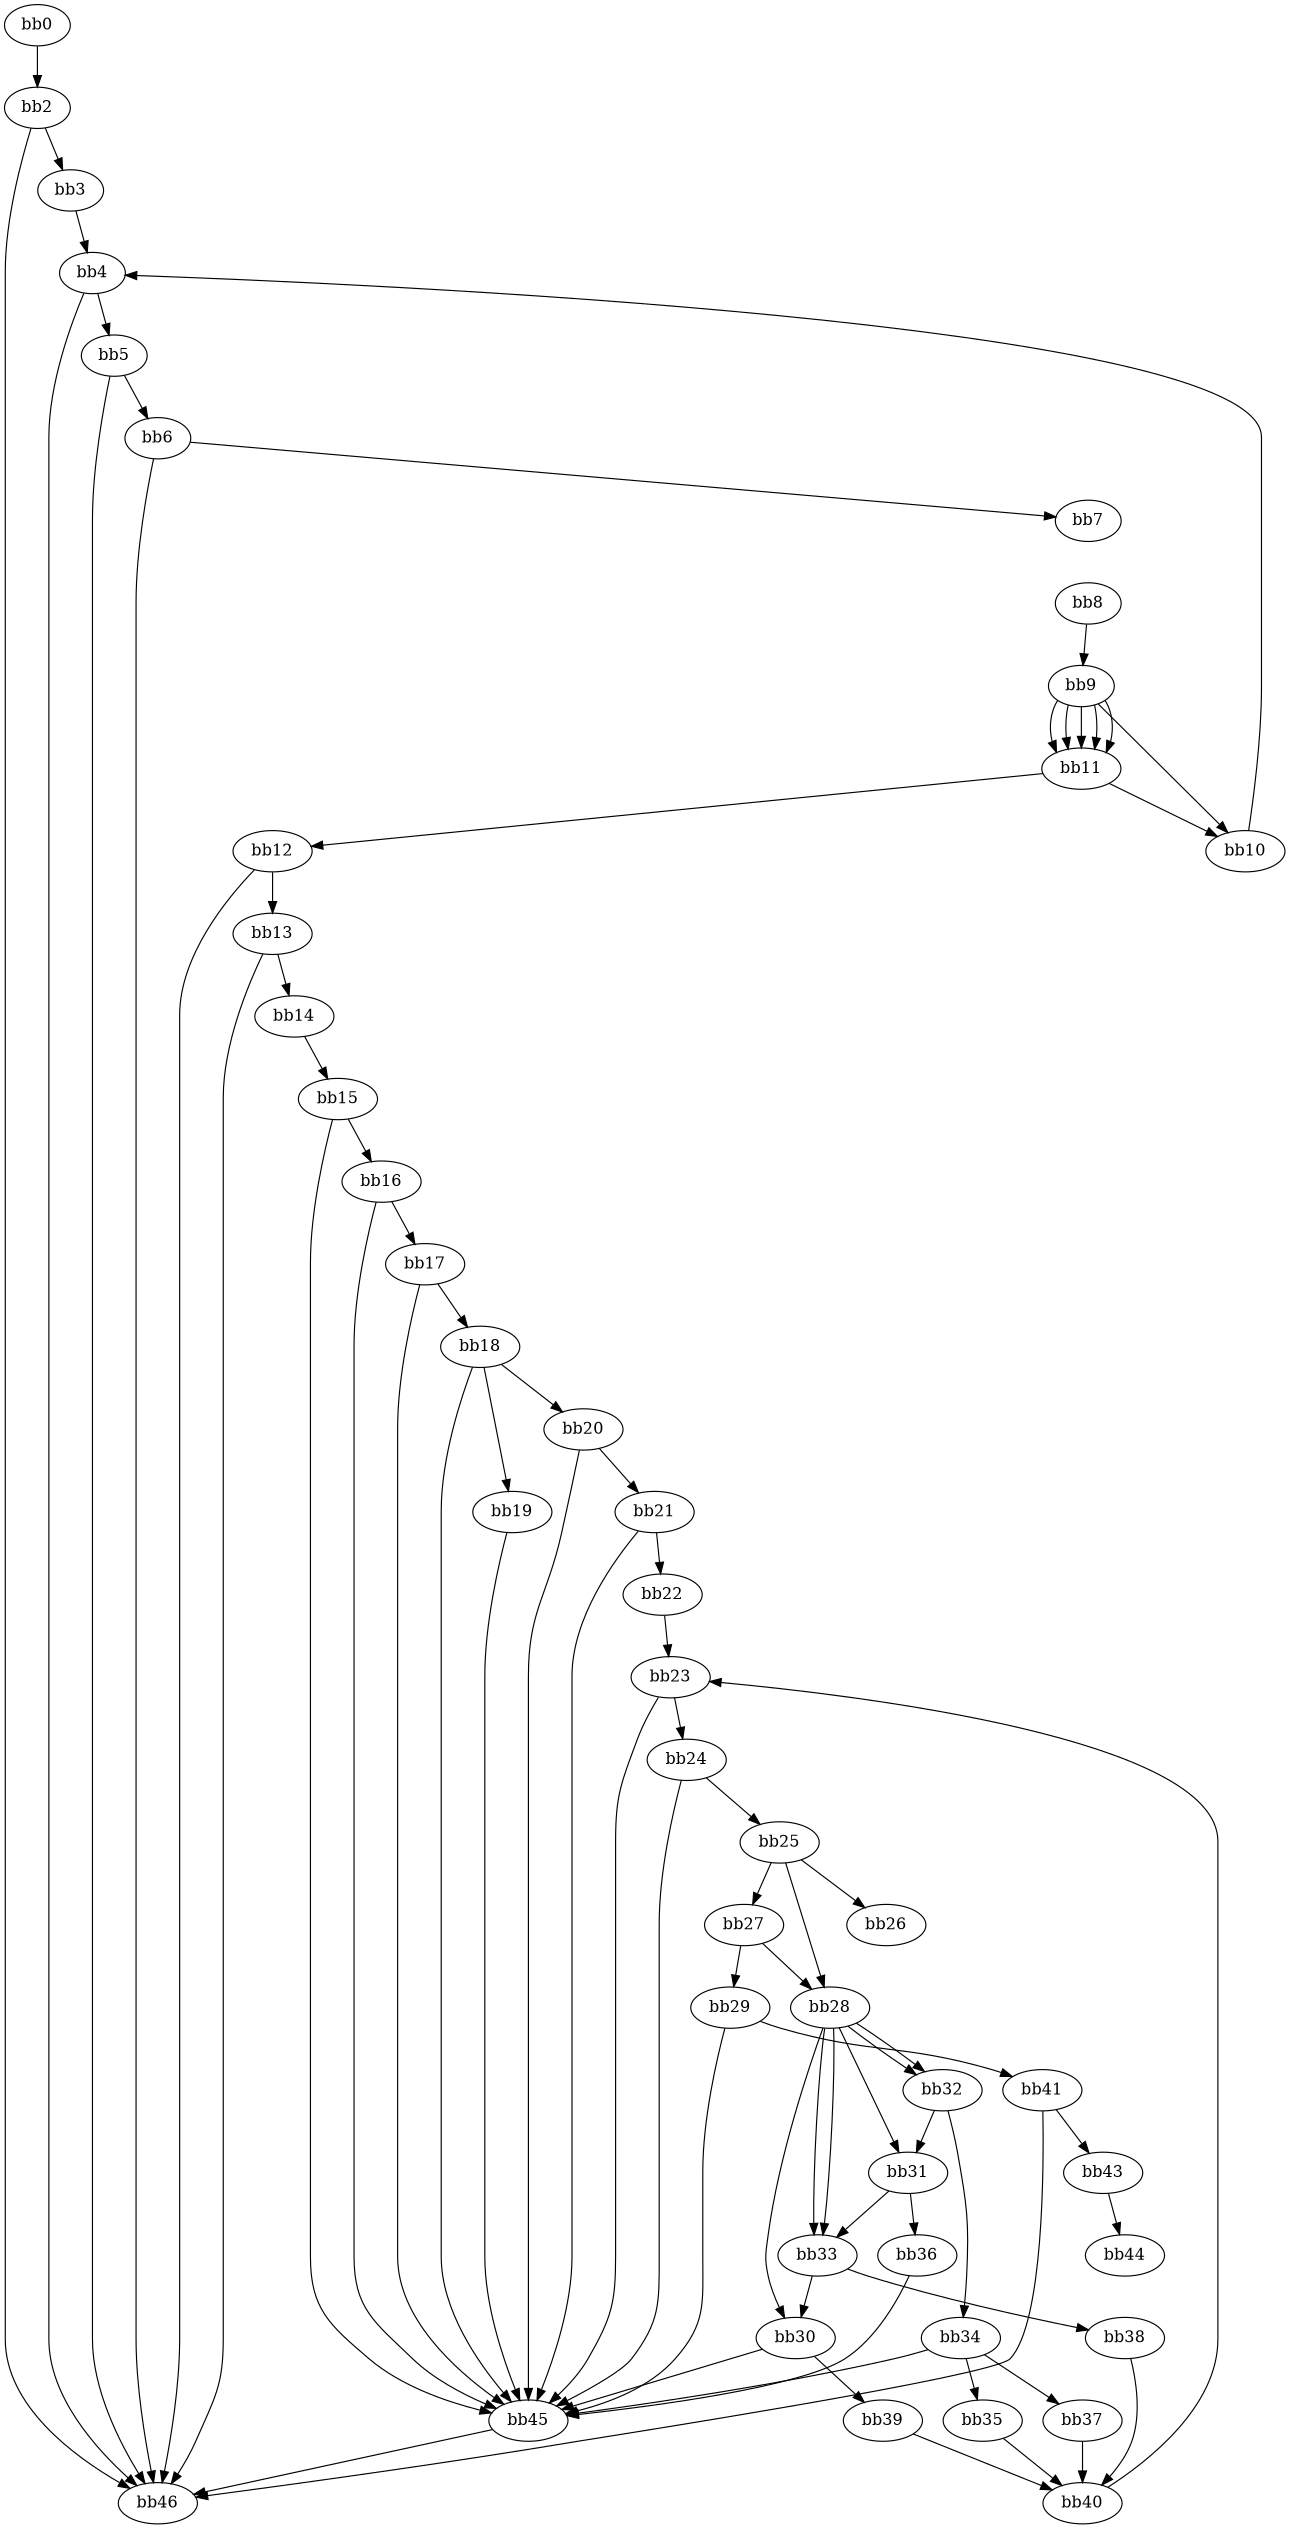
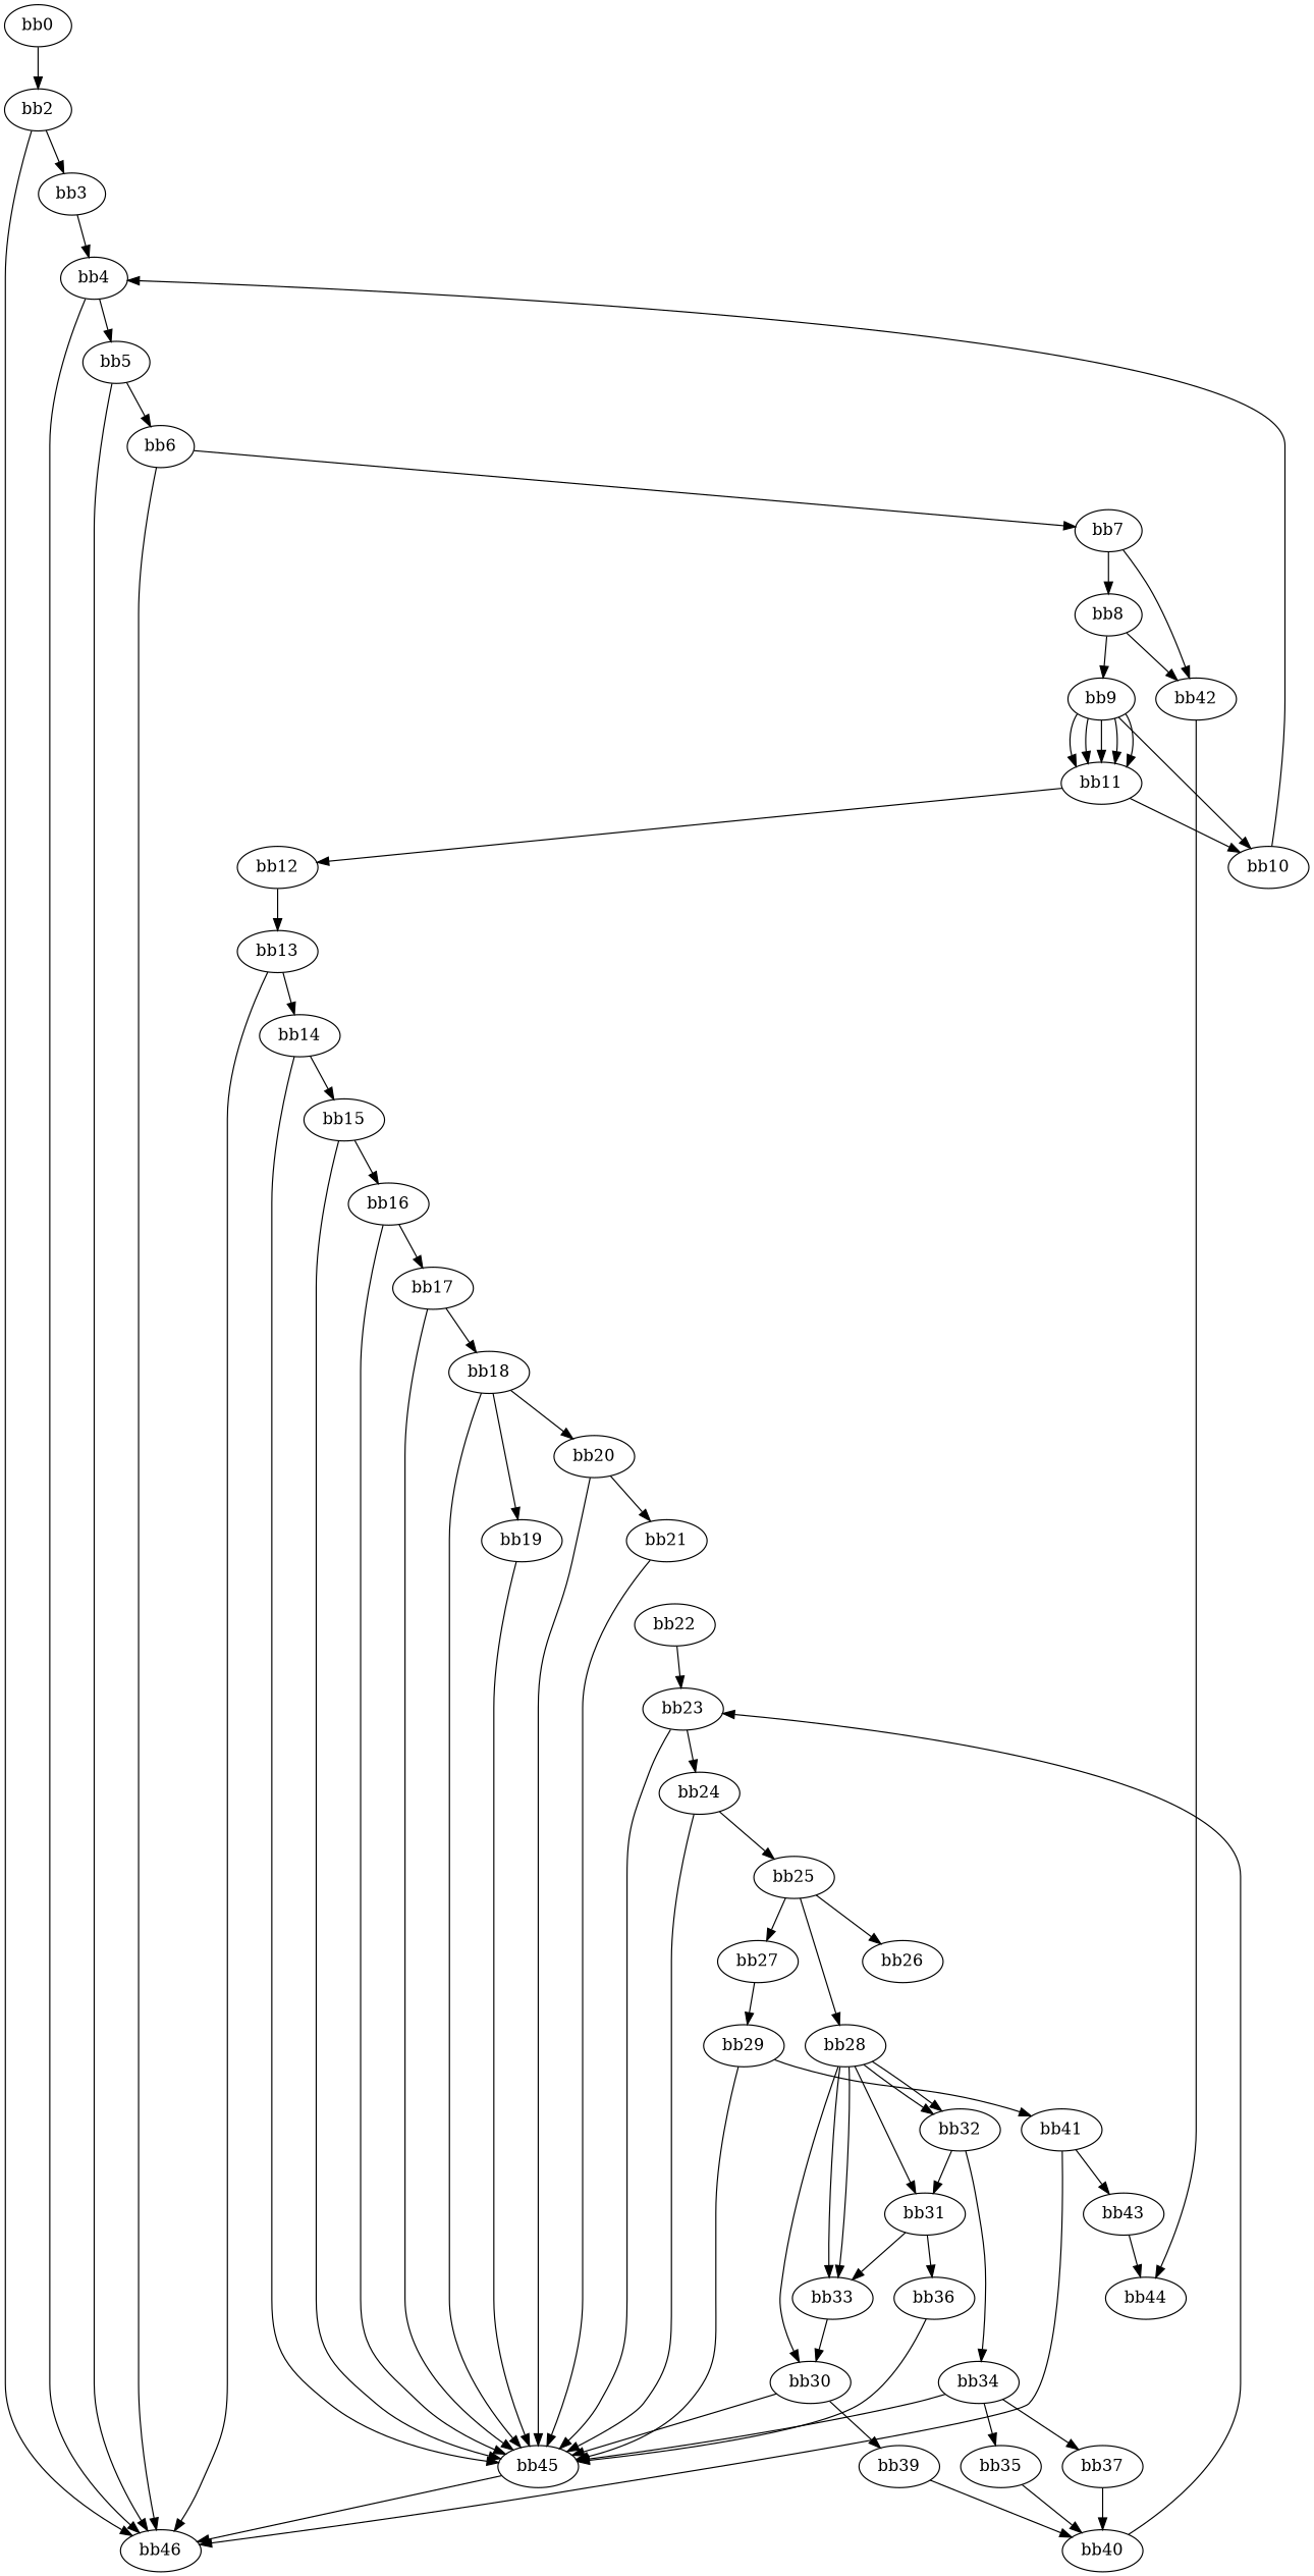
  digraph {
    n1 [label="bb0\l"]
    n2 [label="bb2\l"]
    n3 [label="bb3\l"]
    n4 [label="bb46\l"]
    n5 [label="bb44\l"]
    n6 [label="bb4\l"]
    n7 [label="bb5\l"]
    n8 [label="bb6\l"]
    n9 [label="bb7\l"]
    n10 [label="bb8\l"]
+   n11 [label="bb42\l"]
    n12 [label="bb9\l"]
    n13 [label="bb10\l"]
    n14 [label="bb11\l"]
    n15 [label="bb12\l"]
    n16 [label="bb13\l"]
    n17 [label="bb14\l"]
    n18 [label="bb15\l"]
    n19 [label="bb45\l"]
    n20 [label="bb16\l"]
    n21 [label="bb17\l"]
    n22 [label="bb18\l"]
    n23 [label="bb19\l"]
    n24 [label="bb20\l"]
    n25 [label="bb21\l"]
    n26 [label="bb22\l"]
    n27 [label="bb23\l"]
    n28 [label="bb24\l"]
    n29 [label="bb25\l"]
    n30 [label="bb26\l"]
    n31 [label="bb27\l"]
    n32 [label="bb28\l"]
    n33 [label="bb29\l"]
    n34 [label="bb30\l"]
    n35 [label="bb31\l"]
    n36 [label="bb32\l"]
    n37 [label="bb33\l"]
    n38 [label="bb41\l"]
    n39 [label="bb39\l"]
    n40 [label="bb36\l"]
    n41 [label="bb34\l"]
-   n42 [label="bb38\l"]
    n43 [label="bb43\l"]
    n44 [label="bb40\l"]
    n45 [label="bb35\l"]
    n46 [label="bb37\l"]
    n1 -> n2
    n2 -> n3
    n2 -> n4
    n3 -> n6
    n6 -> n4
    n6 -> n7
    n7 -> n4
    n7 -> n8
    n8 -> n4
    n8 -> n9
+   n9 -> n10
+   n9 -> n11
+   n10 -> n11
    n10 -> n12
+   n11 -> n5
    n12 -> n13
    n12 -> n14
    n12 -> n14
    n12 -> n14
    n12 -> n14
    n12 -> n14
    n13 -> n6
    n14 -> n13
    n14 -> n15
-   n15 -> n4
    n15 -> n16
    n16 -> n4
    n16 -> n17
    n17 -> n18
+   n17 -> n19
    n18 -> n19
    n18 -> n20
    n19 -> n4
    n20 -> n19
    n20 -> n21
    n21 -> n19
    n21 -> n22
    n22 -> n19
    n22 -> n23
    n22 -> n24
    n23 -> n19
    n24 -> n19
    n24 -> n25
    n25 -> n19
-   n25 -> n26
    n26 -> n27
    n27 -> n19
    n27 -> n28
    n28 -> n19
    n28 -> n29
    n29 -> n30
    n29 -> n31
    n29 -> n32
-   n31 -> n32
    n31 -> n33
    n32 -> n34
    n32 -> n35
    n32 -> n36
    n32 -> n36
    n32 -> n37
    n32 -> n37
    n33 -> n19
    n33 -> n38
    n34 -> n19
    n34 -> n39
    n35 -> n37
    n35 -> n40
    n36 -> n35
    n36 -> n41
    n37 -> n34
-   n37 -> n42
    n38 -> n4
    n38 -> n43
    n39 -> n44
    n40 -> n19
    n41 -> n19
    n41 -> n45
    n41 -> n46
-   n42 -> n44
    n43 -> n5
    n44 -> n27
    n45 -> n44
    n46 -> n44
  }
